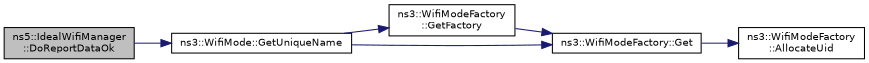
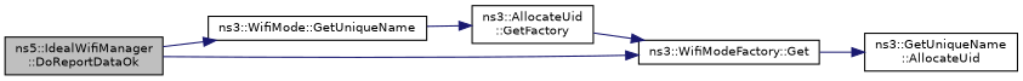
  digraph {
    rankdir=LR
    node [color=black fillcolor=white fontname=Helvetica fontsize=10 shape=record style=filled]
    edge [color=midnightblue fontname=Helvetica fontsize=10 labelfontname=Helvetica labelfontsize=10 style=solid]
    n1 [fillcolor=grey75 fontcolor=black height=0.2 label="ns5::IdealWifiManager\l::DoReportDataOk" width=0.4]
    n2 [height=0.2 label="ns3::WifiMode::GetUniqueName" width=0.4]
-   n3 [height=0.2 label="ns3::WifiModeFactory\l::GetFactory" width=0.4]
+   n3 [height=0.2 label="ns3::AllocateUid\l::GetFactory" width=0.4]
    n4 [height=0.2 label="ns3::WifiModeFactory::Get" width=0.4]
-   n5 [height=0.2 label="ns3::WifiModeFactory\l::AllocateUid" width=0.4]
+   n5 [height=0.2 label="ns3::GetUniqueName\l::AllocateUid" width=0.4]
    n1 -> n2
    n2 -> n3
-   n2 -> n4
+   n1 -> n4
    n3 -> n4
    n4 -> n5
  }
